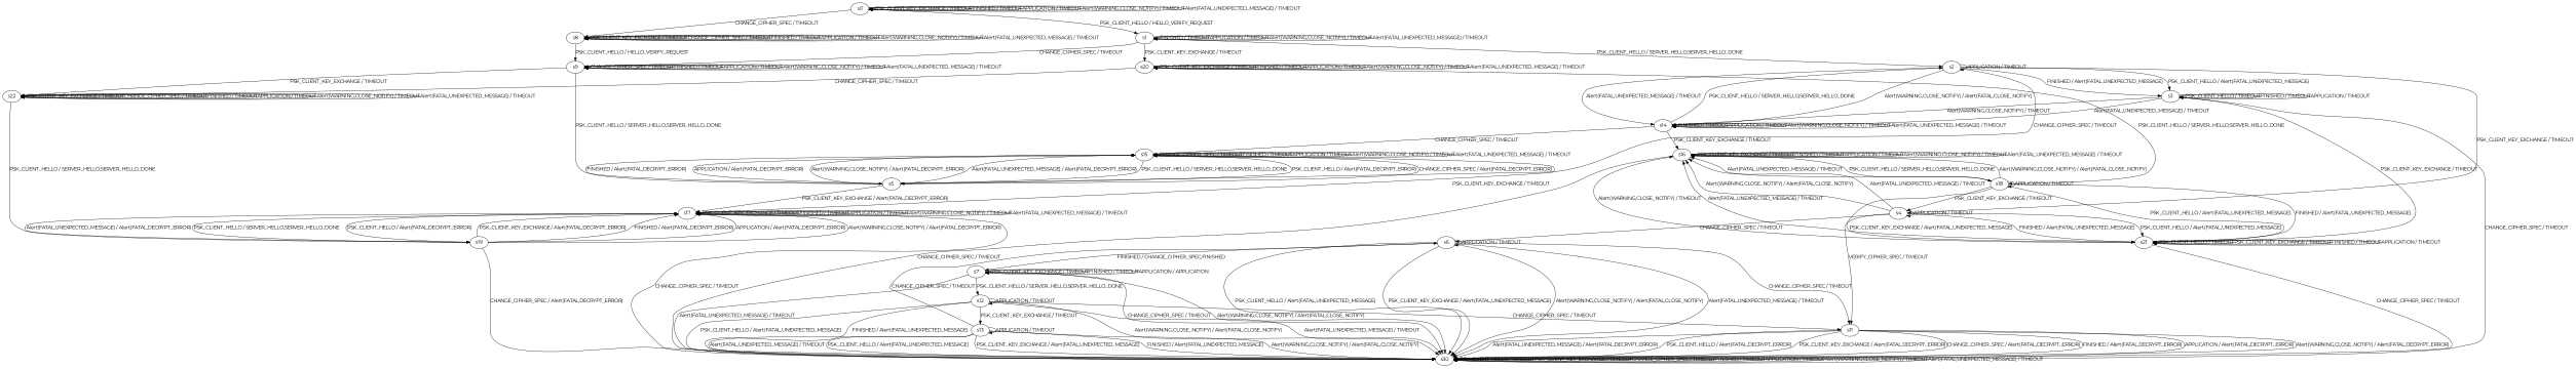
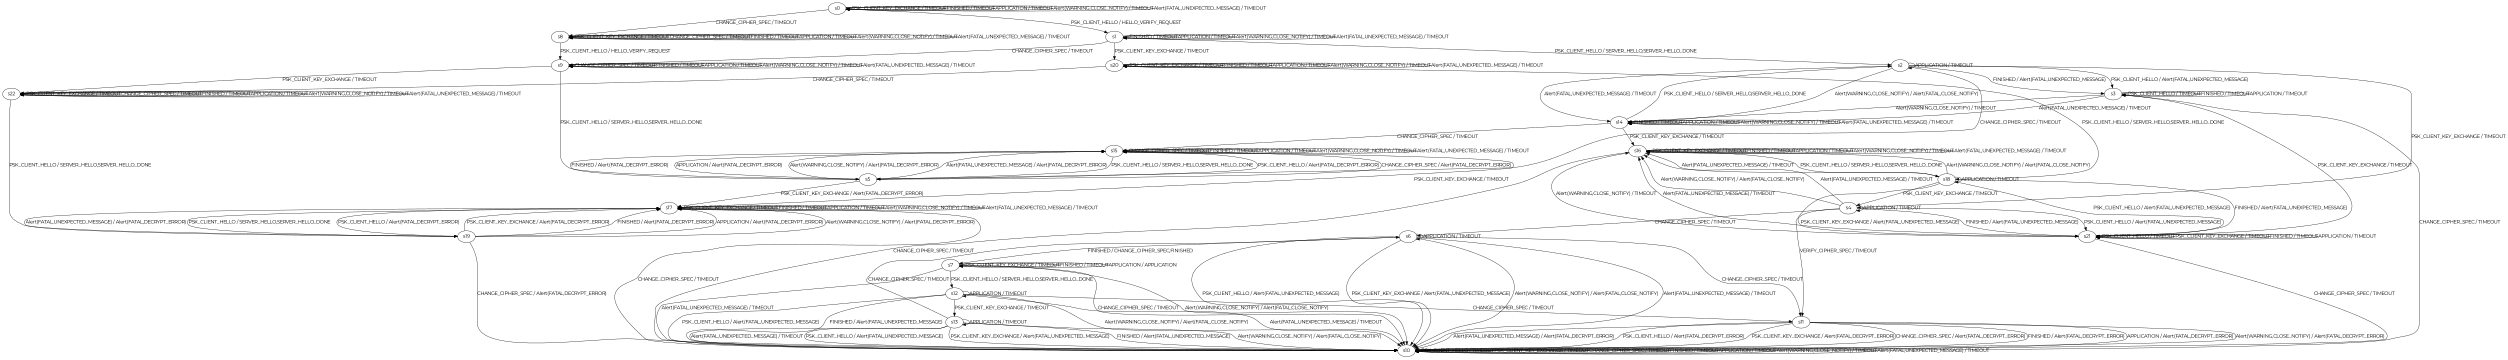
  digraph {
    fontname=Montserrat
    node [fontname=Montserrat]
    edge [fontname=Montserrat]
    n1 [label=s0]
    n2 [label=s1]
    n3 [label=s8]
    n4 [label=s2]
    n5 [label=s9]
    n6 [label=s20]
    n7 [label=s3]
    n8 [label=s4]
    n9 [label=s5]
    n10 [label=s14]
    n11 [label=s22]
    n12 [label=s18]
-   n13 [label=s30]
+   n13 [label=s10]
    n14 [label=s21]
    n15 [label=s6]
    n16 [label=s16]
    n17 [label=s15]
    n18 [label=s17]
    n19 [label=s19]
    n20 [label=s11]
    n21 [label=s7]
    n22 [label=s12]
    n23 [label=s13]
    n1 -> n1 [label="PSK_CLIENT_KEY_EXCHANGE / TIMEOUT"]
    n1 -> n1 [label="FINISHED / TIMEOUT"]
    n1 -> n1 [label="APPLICATION / TIMEOUT"]
    n1 -> n1 [label="Alert(WARNING,CLOSE_NOTIFY) / TIMEOUT"]
    n1 -> n1 [label="Alert(FATAL,UNEXPECTED_MESSAGE) / TIMEOUT"]
    n1 -> n2 [label="PSK_CLIENT_HELLO / HELLO_VERIFY_REQUEST"]
    n1 -> n3 [label="CHANGE_CIPHER_SPEC / TIMEOUT"]
    n2 -> n2 [label="FINISHED / TIMEOUT"]
    n2 -> n2 [label="APPLICATION / TIMEOUT"]
    n2 -> n2 [label="Alert(WARNING,CLOSE_NOTIFY) / TIMEOUT"]
    n2 -> n2 [label="Alert(FATAL,UNEXPECTED_MESSAGE) / TIMEOUT"]
    n2 -> n4 [label="PSK_CLIENT_HELLO / SERVER_HELLO,SERVER_HELLO_DONE"]
    n2 -> n5 [label="CHANGE_CIPHER_SPEC / TIMEOUT"]
    n2 -> n6 [label="PSK_CLIENT_KEY_EXCHANGE / TIMEOUT"]
    n3 -> n3 [label="PSK_CLIENT_KEY_EXCHANGE / TIMEOUT"]
    n3 -> n3 [label="CHANGE_CIPHER_SPEC / TIMEOUT"]
    n3 -> n3 [label="FINISHED / TIMEOUT"]
    n3 -> n3 [label="APPLICATION / TIMEOUT"]
    n3 -> n3 [label="Alert(WARNING,CLOSE_NOTIFY) / TIMEOUT"]
    n3 -> n3 [label="Alert(FATAL,UNEXPECTED_MESSAGE) / TIMEOUT"]
    n3 -> n5 [label="PSK_CLIENT_HELLO / HELLO_VERIFY_REQUEST"]
    n4 -> n4 [label="APPLICATION / TIMEOUT"]
    n4 -> n7 [label="PSK_CLIENT_HELLO / Alert(FATAL,UNEXPECTED_MESSAGE)"]
    n4 -> n7 [label="FINISHED / Alert(FATAL,UNEXPECTED_MESSAGE)"]
    n4 -> n8 [label="PSK_CLIENT_KEY_EXCHANGE / TIMEOUT"]
    n4 -> n9 [label="CHANGE_CIPHER_SPEC / TIMEOUT"]
    n4 -> n10 [label="Alert(WARNING,CLOSE_NOTIFY) / Alert(FATAL,CLOSE_NOTIFY)"]
    n4 -> n10 [label="Alert(FATAL,UNEXPECTED_MESSAGE) / TIMEOUT"]
    n5 -> n5 [label="CHANGE_CIPHER_SPEC / TIMEOUT"]
    n5 -> n5 [label="FINISHED / TIMEOUT"]
    n5 -> n5 [label="APPLICATION / TIMEOUT"]
    n5 -> n5 [label="Alert(WARNING,CLOSE_NOTIFY) / TIMEOUT"]
    n5 -> n5 [label="Alert(FATAL,UNEXPECTED_MESSAGE) / TIMEOUT"]
    n5 -> n9 [label="PSK_CLIENT_HELLO / SERVER_HELLO,SERVER_HELLO_DONE"]
    n5 -> n11 [label="PSK_CLIENT_KEY_EXCHANGE / TIMEOUT"]
    n6 -> n6 [label="PSK_CLIENT_KEY_EXCHANGE / TIMEOUT"]
    n6 -> n6 [label="FINISHED / TIMEOUT"]
    n6 -> n6 [label="APPLICATION / TIMEOUT"]
    n6 -> n6 [label="Alert(WARNING,CLOSE_NOTIFY) / TIMEOUT"]
    n6 -> n6 [label="Alert(FATAL,UNEXPECTED_MESSAGE) / TIMEOUT"]
    n6 -> n11 [label="CHANGE_CIPHER_SPEC / TIMEOUT"]
    n6 -> n12 [label="PSK_CLIENT_HELLO / SERVER_HELLO,SERVER_HELLO_DONE"]
    n7 -> n7 [label="PSK_CLIENT_HELLO / TIMEOUT"]
    n7 -> n7 [label="FINISHED / TIMEOUT"]
    n7 -> n7 [label="APPLICATION / TIMEOUT"]
    n7 -> n10 [label="Alert(WARNING,CLOSE_NOTIFY) / TIMEOUT"]
    n7 -> n10 [label="Alert(FATAL,UNEXPECTED_MESSAGE) / TIMEOUT"]
    n7 -> n13 [label="CHANGE_CIPHER_SPEC / TIMEOUT"]
    n7 -> n14 [label="PSK_CLIENT_KEY_EXCHANGE / TIMEOUT"]
    n8 -> n8 [label="APPLICATION / TIMEOUT"]
    n8 -> n14 [label="PSK_CLIENT_HELLO / Alert(FATAL,UNEXPECTED_MESSAGE)"]
    n8 -> n14 [label="PSK_CLIENT_KEY_EXCHANGE / Alert(FATAL,UNEXPECTED_MESSAGE)"]
    n8 -> n14 [label="FINISHED / Alert(FATAL,UNEXPECTED_MESSAGE)"]
    n8 -> n15 [label="CHANGE_CIPHER_SPEC / TIMEOUT"]
    n8 -> n16 [label="Alert(WARNING,CLOSE_NOTIFY) / Alert(FATAL,CLOSE_NOTIFY)"]
    n8 -> n16 [label="Alert(FATAL,UNEXPECTED_MESSAGE) / TIMEOUT"]
    n9 -> n17 [label="PSK_CLIENT_HELLO / Alert(FATAL,DECRYPT_ERROR)"]
    n9 -> n17 [label="CHANGE_CIPHER_SPEC / Alert(FATAL,DECRYPT_ERROR)"]
    n9 -> n17 [label="FINISHED / Alert(FATAL,DECRYPT_ERROR)"]
    n9 -> n17 [label="APPLICATION / Alert(FATAL,DECRYPT_ERROR)"]
    n9 -> n17 [label="Alert(WARNING,CLOSE_NOTIFY) / Alert(FATAL,DECRYPT_ERROR)"]
    n9 -> n17 [label="Alert(FATAL,UNEXPECTED_MESSAGE) / Alert(FATAL,DECRYPT_ERROR)"]
    n9 -> n18 [label="PSK_CLIENT_KEY_EXCHANGE / Alert(FATAL,DECRYPT_ERROR)"]
    n10 -> n4 [label="PSK_CLIENT_HELLO / SERVER_HELLO,SERVER_HELLO_DONE"]
    n10 -> n10 [label="FINISHED / TIMEOUT"]
    n10 -> n10 [label="APPLICATION / TIMEOUT"]
    n10 -> n10 [label="Alert(WARNING,CLOSE_NOTIFY) / TIMEOUT"]
    n10 -> n10 [label="Alert(FATAL,UNEXPECTED_MESSAGE) / TIMEOUT"]
    n10 -> n16 [label="PSK_CLIENT_KEY_EXCHANGE / TIMEOUT"]
    n10 -> n17 [label="CHANGE_CIPHER_SPEC / TIMEOUT"]
    n11 -> n11 [label="PSK_CLIENT_KEY_EXCHANGE / TIMEOUT"]
    n11 -> n11 [label="CHANGE_CIPHER_SPEC / TIMEOUT"]
    n11 -> n11 [label="FINISHED / TIMEOUT"]
    n11 -> n11 [label="APPLICATION / TIMEOUT"]
    n11 -> n11 [label="Alert(WARNING,CLOSE_NOTIFY) / TIMEOUT"]
    n11 -> n11 [label="Alert(FATAL,UNEXPECTED_MESSAGE) / TIMEOUT"]
    n11 -> n19 [label="PSK_CLIENT_HELLO / SERVER_HELLO,SERVER_HELLO_DONE"]
    n12 -> n8 [label="PSK_CLIENT_KEY_EXCHANGE / TIMEOUT"]
    n12 -> n12 [label="APPLICATION / TIMEOUT"]
    n12 -> n14 [label="PSK_CLIENT_HELLO / Alert(FATAL,UNEXPECTED_MESSAGE)"]
    n12 -> n14 [label="FINISHED / Alert(FATAL,UNEXPECTED_MESSAGE)"]
    n12 -> n16 [label="Alert(WARNING,CLOSE_NOTIFY) / Alert(FATAL,CLOSE_NOTIFY)"]
    n12 -> n16 [label="Alert(FATAL,UNEXPECTED_MESSAGE) / TIMEOUT"]
    n12 -> n20 [label="VERIFY_CIPHER_SPEC / TIMEOUT"]
    n13 -> n13 [label="PSK_CLIENT_HELLO / TIMEOUT"]
    n13 -> n13 [label="PSK_CLIENT_KEY_EXCHANGE / TIMEOUT"]
    n13 -> n13 [label="CHANGE_CIPHER_SPEC / TIMEOUT"]
    n13 -> n13 [label="FINISHED / TIMEOUT"]
    n13 -> n13 [label="APPLICATION / TIMEOUT"]
    n13 -> n13 [label="Alert(WARNING,CLOSE_NOTIFY) / TIMEOUT"]
    n13 -> n13 [label="Alert(FATAL,UNEXPECTED_MESSAGE) / TIMEOUT"]
    n14 -> n13 [label="CHANGE_CIPHER_SPEC / TIMEOUT"]
    n14 -> n14 [label="PSK_CLIENT_HELLO / TIMEOUT"]
    n14 -> n14 [label="PSK_CLIENT_KEY_EXCHANGE / TIMEOUT"]
    n14 -> n14 [label="FINISHED / TIMEOUT"]
    n14 -> n14 [label="APPLICATION / TIMEOUT"]
    n14 -> n16 [label="Alert(WARNING,CLOSE_NOTIFY) / TIMEOUT"]
    n14 -> n16 [label="Alert(FATAL,UNEXPECTED_MESSAGE) / TIMEOUT"]
    n15 -> n13 [label="PSK_CLIENT_HELLO / Alert(FATAL,UNEXPECTED_MESSAGE)"]
    n15 -> n13 [label="PSK_CLIENT_KEY_EXCHANGE / Alert(FATAL,UNEXPECTED_MESSAGE)"]
    n15 -> n13 [label="Alert(WARNING,CLOSE_NOTIFY) / Alert(FATAL,CLOSE_NOTIFY)"]
    n15 -> n13 [label="Alert(FATAL,UNEXPECTED_MESSAGE) / TIMEOUT"]
    n15 -> n15 [label="APPLICATION / TIMEOUT"]
    n15 -> n20 [label="CHANGE_CIPHER_SPEC / TIMEOUT"]
    n15 -> n21 [label="FINISHED / CHANGE_CIPHER_SPEC,FINISHED"]
    n16 -> n12 [label="PSK_CLIENT_HELLO / SERVER_HELLO,SERVER_HELLO_DONE"]
    n16 -> n13 [label="CHANGE_CIPHER_SPEC / TIMEOUT"]
    n16 -> n16 [label="PSK_CLIENT_KEY_EXCHANGE / TIMEOUT"]
    n16 -> n16 [label="FINISHED / TIMEOUT"]
    n16 -> n16 [label="APPLICATION / TIMEOUT"]
    n16 -> n16 [label="Alert(WARNING,CLOSE_NOTIFY) / TIMEOUT"]
    n16 -> n16 [label="Alert(FATAL,UNEXPECTED_MESSAGE) / TIMEOUT"]
    n17 -> n9 [label="PSK_CLIENT_HELLO / SERVER_HELLO,SERVER_HELLO_DONE"]
    n17 -> n17 [label="CHANGE_CIPHER_SPEC / TIMEOUT"]
    n17 -> n17 [label="FINISHED / TIMEOUT"]
    n17 -> n17 [label="APPLICATION / TIMEOUT"]
    n17 -> n17 [label="Alert(WARNING,CLOSE_NOTIFY) / TIMEOUT"]
    n17 -> n17 [label="Alert(FATAL,UNEXPECTED_MESSAGE) / TIMEOUT"]
    n17 -> n18 [label="PSK_CLIENT_KEY_EXCHANGE / TIMEOUT"]
    n18 -> n13 [label="CHANGE_CIPHER_SPEC / TIMEOUT"]
    n18 -> n18 [label="PSK_CLIENT_KEY_EXCHANGE / TIMEOUT"]
    n18 -> n18 [label="FINISHED / TIMEOUT"]
    n18 -> n18 [label="APPLICATION / TIMEOUT"]
    n18 -> n18 [label="Alert(WARNING,CLOSE_NOTIFY) / TIMEOUT"]
    n18 -> n18 [label="Alert(FATAL,UNEXPECTED_MESSAGE) / TIMEOUT"]
    n18 -> n19 [label="PSK_CLIENT_HELLO / SERVER_HELLO,SERVER_HELLO_DONE"]
    n19 -> n13 [label="CHANGE_CIPHER_SPEC / Alert(FATAL,DECRYPT_ERROR)"]
    n19 -> n18 [label="PSK_CLIENT_HELLO / Alert(FATAL,DECRYPT_ERROR)"]
    n19 -> n18 [label="PSK_CLIENT_KEY_EXCHANGE / Alert(FATAL,DECRYPT_ERROR)"]
    n19 -> n18 [label="FINISHED / Alert(FATAL,DECRYPT_ERROR)"]
    n19 -> n18 [label="APPLICATION / Alert(FATAL,DECRYPT_ERROR)"]
    n19 -> n18 [label="Alert(WARNING,CLOSE_NOTIFY) / Alert(FATAL,DECRYPT_ERROR)"]
    n19 -> n18 [label="Alert(FATAL,UNEXPECTED_MESSAGE) / Alert(FATAL,DECRYPT_ERROR)"]
    n20 -> n13 [label="PSK_CLIENT_HELLO / Alert(FATAL,DECRYPT_ERROR)"]
    n20 -> n13 [label="PSK_CLIENT_KEY_EXCHANGE / Alert(FATAL,DECRYPT_ERROR)"]
    n20 -> n13 [label="CHANGE_CIPHER_SPEC / Alert(FATAL,DECRYPT_ERROR)"]
    n20 -> n13 [label="FINISHED / Alert(FATAL,DECRYPT_ERROR)"]
    n20 -> n13 [label="APPLICATION / Alert(FATAL,DECRYPT_ERROR)"]
    n20 -> n13 [label="Alert(WARNING,CLOSE_NOTIFY) / Alert(FATAL,DECRYPT_ERROR)"]
    n20 -> n13 [label="Alert(FATAL,UNEXPECTED_MESSAGE) / Alert(FATAL,DECRYPT_ERROR)"]
    n21 -> n13 [label="CHANGE_CIPHER_SPEC / TIMEOUT"]
    n21 -> n13 [label="Alert(WARNING,CLOSE_NOTIFY) / Alert(FATAL,CLOSE_NOTIFY)"]
    n21 -> n13 [label="Alert(FATAL,UNEXPECTED_MESSAGE) / TIMEOUT"]
    n21 -> n21 [label="PSK_CLIENT_KEY_EXCHANGE / TIMEOUT"]
    n21 -> n21 [label="FINISHED / TIMEOUT"]
    n21 -> n21 [label="APPLICATION / APPLICATION"]
    n21 -> n22 [label="PSK_CLIENT_HELLO / SERVER_HELLO,SERVER_HELLO_DONE"]
    n22 -> n13 [label="PSK_CLIENT_HELLO / Alert(FATAL,UNEXPECTED_MESSAGE)"]
    n22 -> n13 [label="FINISHED / Alert(FATAL,UNEXPECTED_MESSAGE)"]
    n22 -> n13 [label="Alert(WARNING,CLOSE_NOTIFY) / Alert(FATAL,CLOSE_NOTIFY)"]
    n22 -> n13 [label="Alert(FATAL,UNEXPECTED_MESSAGE) / TIMEOUT"]
    n22 -> n20 [label="CHANGE_CIPHER_SPEC / TIMEOUT"]
    n22 -> n22 [label="APPLICATION / TIMEOUT"]
    n22 -> n23 [label="PSK_CLIENT_KEY_EXCHANGE / TIMEOUT"]
    n23 -> n13 [label="PSK_CLIENT_HELLO / Alert(FATAL,UNEXPECTED_MESSAGE)"]
    n23 -> n13 [label="PSK_CLIENT_KEY_EXCHANGE / Alert(FATAL,UNEXPECTED_MESSAGE)"]
    n23 -> n13 [label="FINISHED / Alert(FATAL,UNEXPECTED_MESSAGE)"]
    n23 -> n13 [label="Alert(WARNING,CLOSE_NOTIFY) / Alert(FATAL,CLOSE_NOTIFY)"]
    n23 -> n13 [label="Alert(FATAL,UNEXPECTED_MESSAGE) / TIMEOUT"]
    n23 -> n15 [label="CHANGE_CIPHER_SPEC / TIMEOUT"]
    n23 -> n23 [label="APPLICATION / TIMEOUT"]
  }
